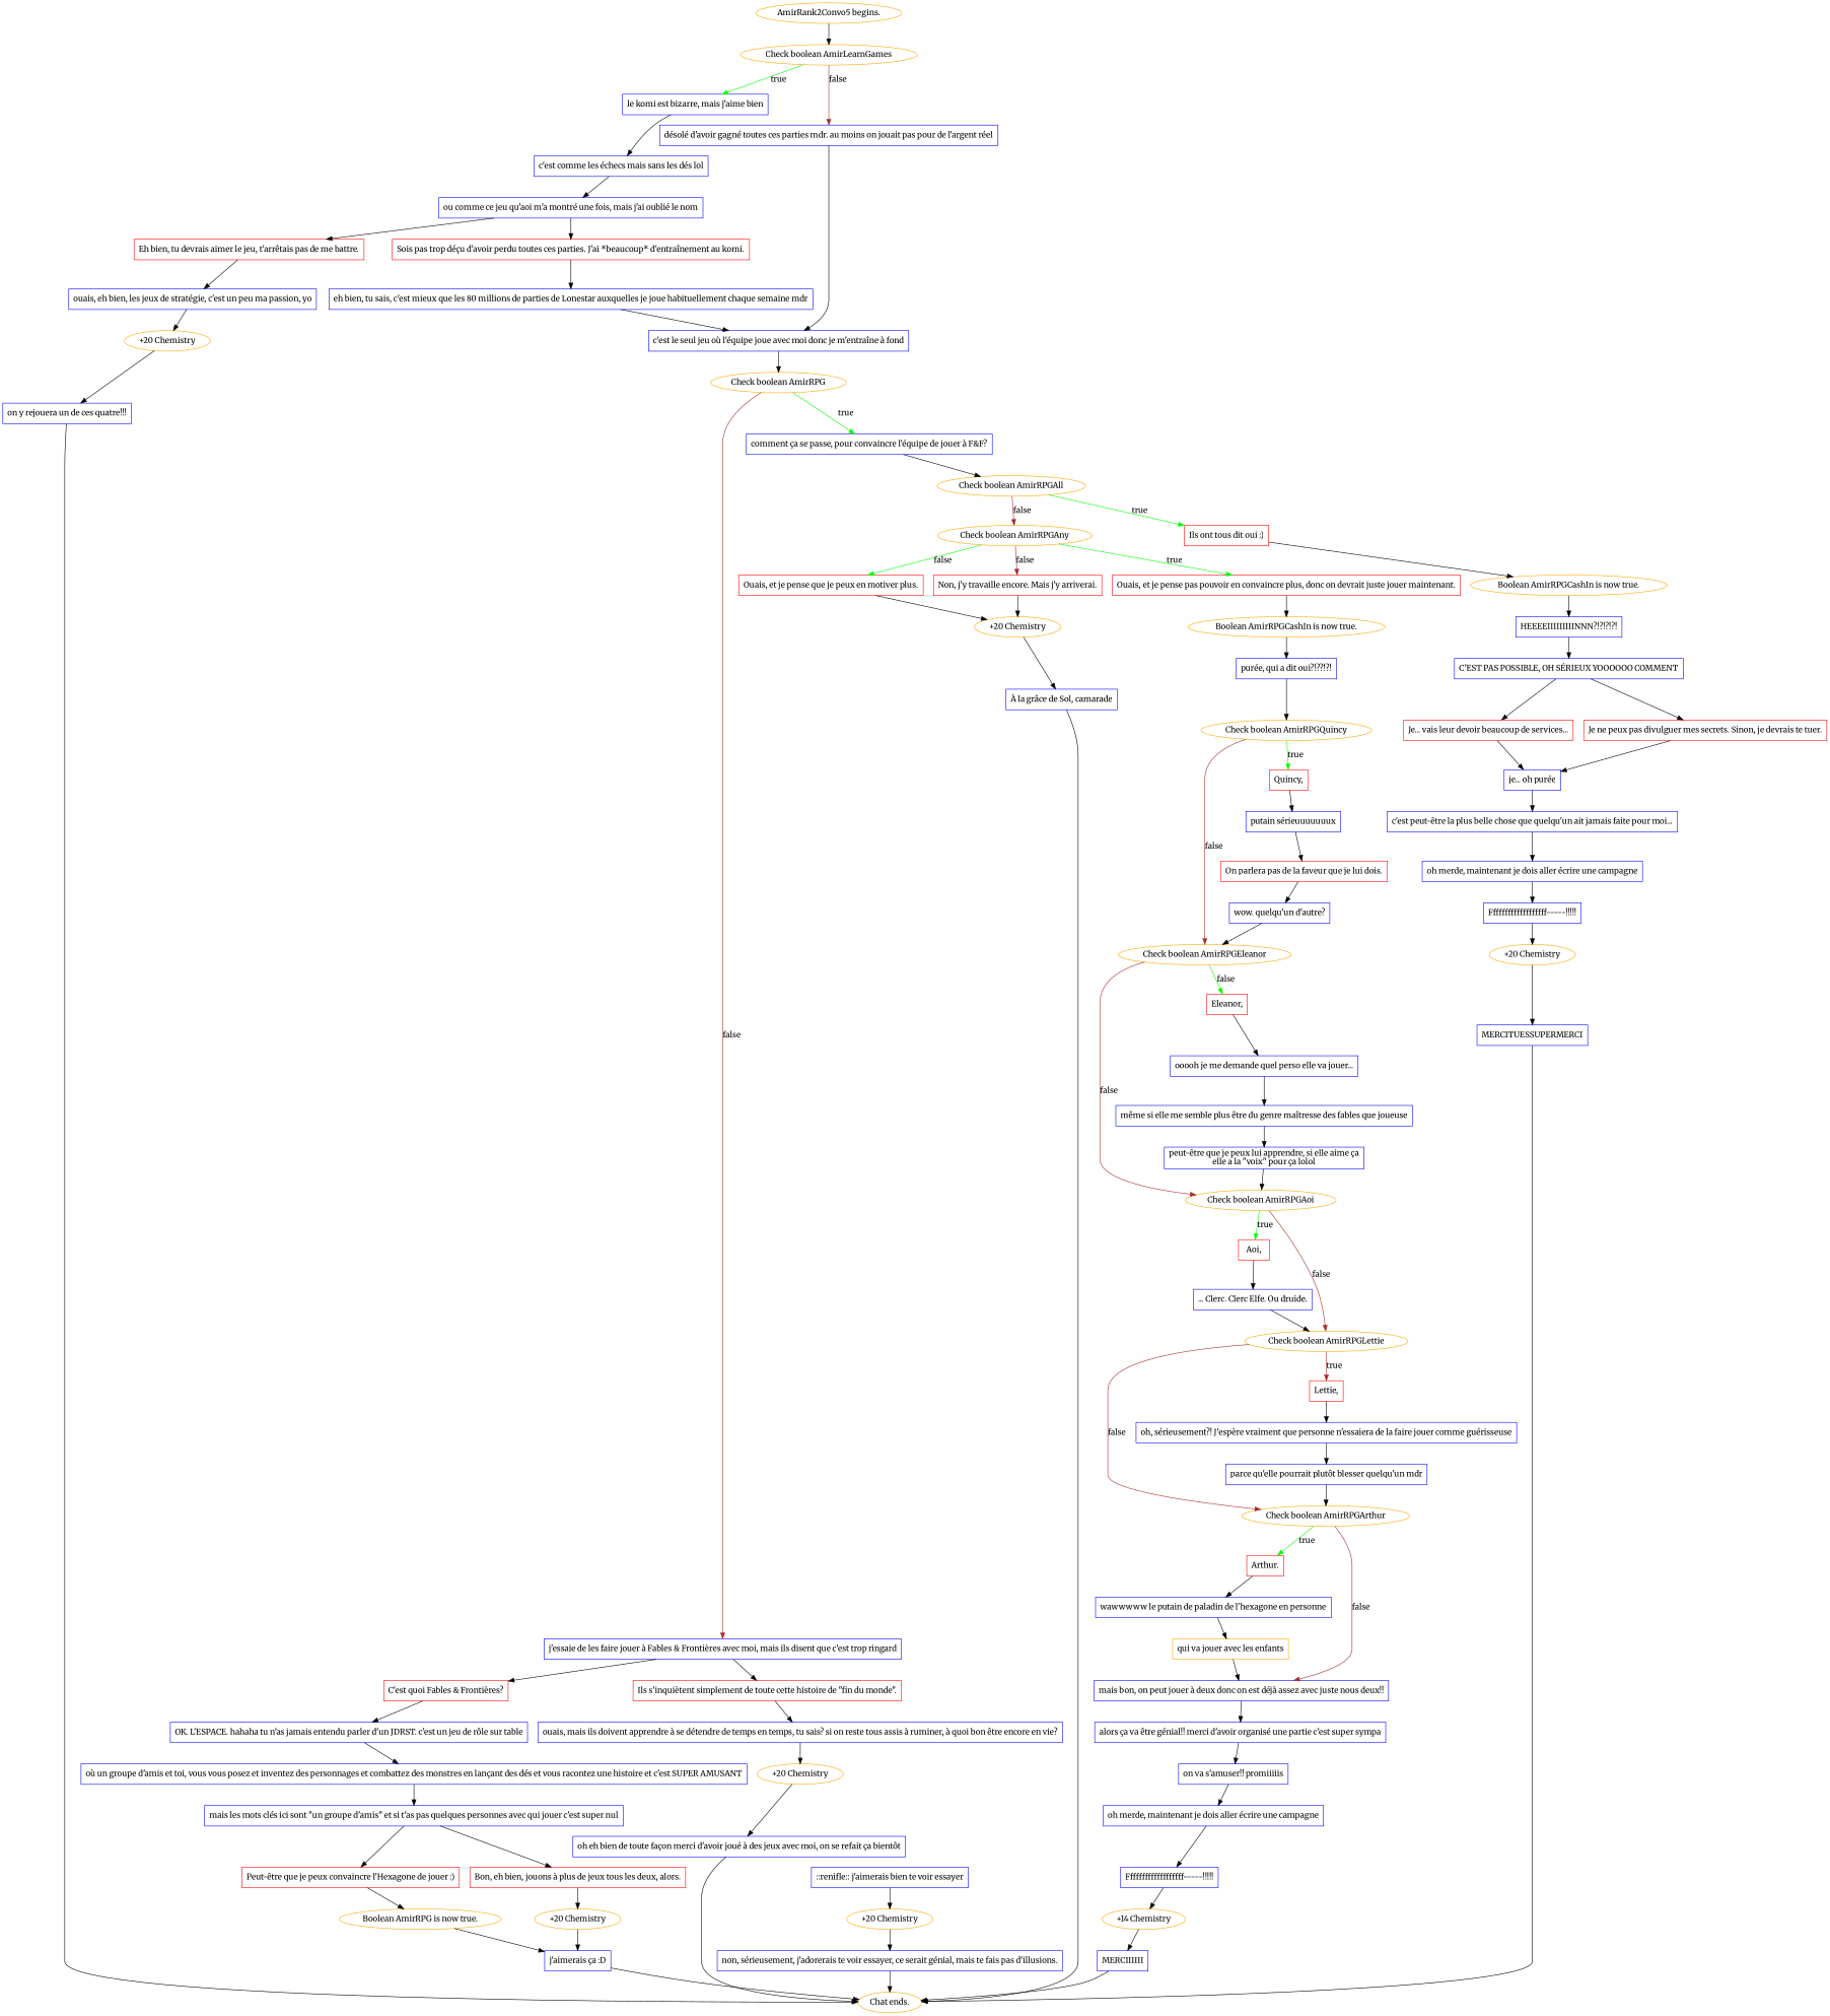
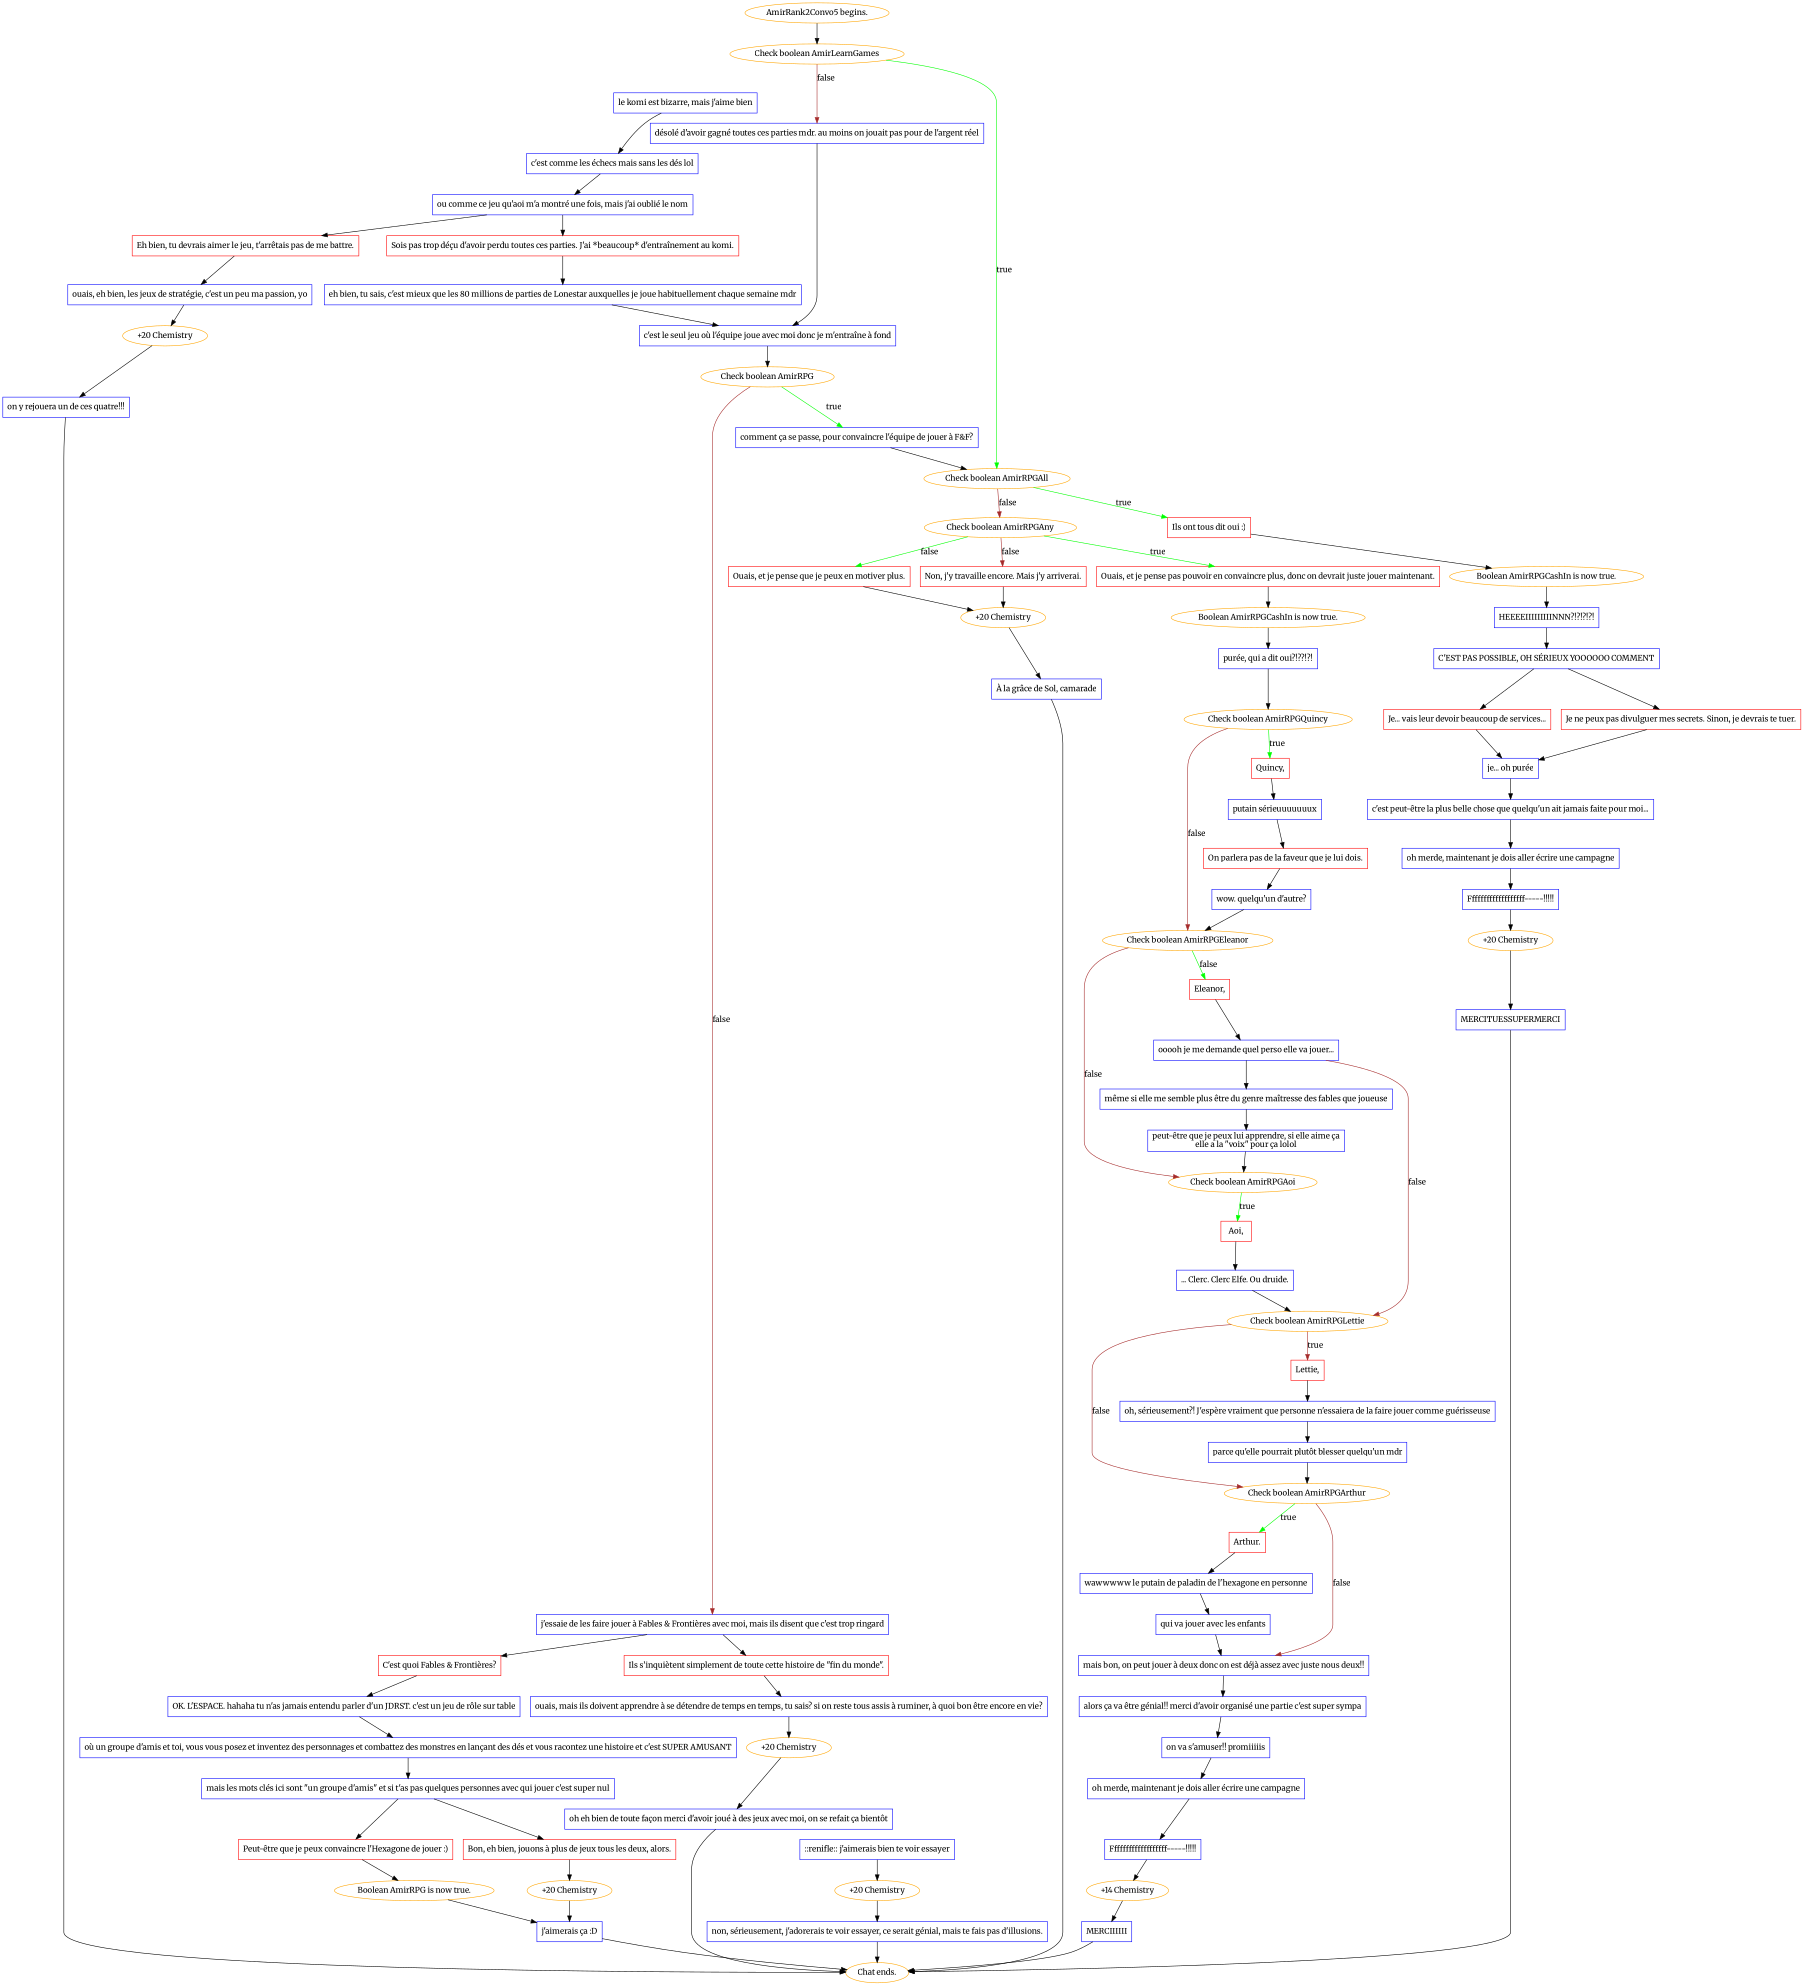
  digraph {
    fontname=Merriweather
    node [color=blue fontname=Merriweather shape=box]
    edge [fontname=Merriweather]
    "AmirRank2Convo5 begins." [color=orange shape=""]
    n2 [color=orange label="Check boolean AmirLearnGames" shape=""]
    n3 [label="le komi est bizarre, mais j'aime bien"]
    n4 [label="désolé d'avoir gagné toutes ces parties mdr. au moins on jouait pas pour de l'argent réel"]
    n5 [label="c'est comme les échecs mais sans les dés lol"]
    n6 [label="c'est le seul jeu où l'équipe joue avec moi donc je m'entraîne à fond"]
    n7 [label="ou comme ce jeu qu'aoi m'a montré une fois, mais j'ai oublié le nom"]
    n8 [color=orange label="Check boolean AmirRPG" shape=""]
    n9 [color=red label="Eh bien, tu devrais aimer le jeu, t'arrêtais pas de me battre."]
    n10 [color=red label="Sois pas trop déçu d'avoir perdu toutes ces parties. J'ai *beaucoup* d'entraînement au komi."]
    n11 [label="comment ça se passe, pour convaincre l'équipe de jouer à F&F?"]
    n12 [label="j'essaie de les faire jouer à Fables & Frontières avec moi, mais ils disent que c'est trop ringard"]
    n13 [label="ouais, eh bien, les jeux de stratégie, c'est un peu ma passion, yo"]
    n14 [label="eh bien, tu sais, c'est mieux que les 80 millions de parties de Lonestar auxquelles je joue habituellement chaque semaine mdr"]
    n15 [color=orange label="Check boolean AmirRPGAll" shape=""]
    n16 [color=red label="C'est quoi Fables & Frontières?"]
    n17 [color=red label="Ils s’inquiètent simplement de toute cette histoire de \"fin du monde\"."]
    n18 [color=orange label="+20 Chemistry" shape=""]
    n19 [color=red label="Ils ont tous dit oui :)"]
    n20 [color=orange label="Check boolean AmirRPGAny" shape=""]
    n21 [label="OK. L'ESPACE. hahaha tu n'as jamais entendu parler d'un JDRST. c'est un jeu de rôle sur table"]
    n22 [label="ouais, mais ils doivent apprendre à se détendre de temps en temps, tu sais? si on reste tous assis à ruminer, à quoi bon être encore en vie?"]
    n23 [label="on y rejouera un de ces quatre!!!"]
    n24 [color=orange label="Boolean AmirRPGCashIn is now true." shape=""]
    n25 [color=red label="Ouais, et je pense pas pouvoir en convaincre plus, donc on devrait juste jouer maintenant."]
    n26 [color=red label="Ouais, et je pense que je peux en motiver plus."]
    n27 [color=red label="Non, j'y travaille encore. Mais j'y arriverai."]
    n28 [label="où un groupe d'amis et toi, vous vous posez et inventez des personnages et combattez des monstres en lançant des dés et vous racontez une histoire et c'est SUPER AMUSANT"]
    n29 [color=orange label="+20 Chemistry" shape=""]
    "Chat ends." [color=orange shape=""]
    n31 [label="HEEEEIIIIIIIIINNN?!?!?!?!"]
    n32 [color=orange label="Boolean AmirRPGCashIn is now true." shape=""]
    n33 [color=orange label="+20 Chemistry" shape=""]
    n34 [label="mais les mots clés ici sont \"un groupe d'amis\" et si t'as pas quelques personnes avec qui jouer c'est super nul"]
    n35 [label="oh eh bien de toute façon merci d'avoir joué à des jeux avec moi, on se refait ça bientôt"]
    n36 [label="C'EST PAS POSSIBLE, OH SÉRIEUX YOOOOOO COMMENT"]
    n37 [label="purée, qui a dit oui?!??!?!"]
    n38 [label="À la grâce de Sol, camarade"]
    n39 [color=red label="Bon, eh bien, jouons à plus de jeux tous les deux, alors."]
    n40 [color=red label="Peut-être que je peux convaincre l'Hexagone de jouer :)"]
    n41 [color=red label="Je... vais leur devoir beaucoup de services..."]
    n42 [color=red label="Je ne peux pas divulguer mes secrets. Sinon, je devrais te tuer."]
    n43 [color=orange label="Check boolean AmirRPGQuincy" shape=""]
    n44 [color=orange label="+20 Chemistry" shape=""]
    n45 [color=orange label="Boolean AmirRPG is now true." shape=""]
    n46 [label="je... oh purée"]
    n47 [color=red label="Quincy,"]
    n48 [color=orange label="Check boolean AmirRPGEleanor" shape=""]
    n49 [label="j'aimerais ça :D"]
    n50 [label="c'est peut-être la plus belle chose que quelqu'un ait jamais faite pour moi..."]
    n51 [label="putain sérieuuuuuuux"]
    n52 [color=red label="Eleanor,"]
    n53 [color=orange label="Check boolean AmirRPGAoi" shape=""]
    n54 [label="::renifle:: j'aimerais bien te voir essayer"]
    n55 [color=orange label="+20 Chemistry" shape=""]
    n56 [label="oh merde, maintenant je dois aller écrire une campagne"]
    n57 [color=red label="On parlera pas de la faveur que je lui dois."]
    n58 [label="ooooh je me demande quel perso elle va jouer..."]
    n59 [color=red label="Aoi,"]
    n60 [color=orange label="Check boolean AmirRPGLettie" shape=""]
    n61 [label="non, sérieusement, j'adorerais te voir essayer, ce serait génial, mais te fais pas d'illusions."]
    n62 [label="Fffffffffffffffffff-----!!!!!"]
    n63 [label="wow. quelqu'un d'autre?"]
    n64 [label="même si elle me semble plus être du genre maîtresse des fables que joueuse"]
    n65 [label="... Clerc. Clerc Elfe. Ou druide."]
    n66 [color=red label="Lettie,"]
    n67 [color=orange label="Check boolean AmirRPGArthur" shape=""]
    n68 [color=orange label="+20 Chemistry" shape=""]
    n69 [label="peut-être que je peux lui apprendre, si elle aime ça\nelle a la \"voix\" pour ça lolol"]
    n70 [label="oh, sérieusement?! J'espère vraiment que personne n'essaiera de la faire jouer comme guérisseuse"]
    n71 [color=red label="Arthur."]
    n72 [label="mais bon, on peut jouer à deux donc on est déjà assez avec juste nous deux!!"]
    n73 [label=MERCITUESSUPERMERCI]
    n74 [label="parce qu'elle pourrait plutôt blesser quelqu'un mdr"]
    n75 [label="wawwwww le putain de paladin de l'hexagone en personne"]
    n76 [label="alors ça va être génial!! merci d'avoir organisé une partie c'est super sympa"]
-   n77 [color=orange label="qui va jouer avec les enfants"]
+   n77 [label="qui va jouer avec les enfants"]
    n78 [label="on va s'amuser!! promiiiiis"]
    n79 [label="oh merde, maintenant je dois aller écrire une campagne"]
    n80 [label="Fffffffffffffffffff-----!!!!!"]
    n81 [color=orange label="+14 Chemistry" shape=""]
    n82 [label=MERCIIIIII]
    "AmirRank2Convo5 begins." -> n2
-   n2 -> n3 [color=green label=true]
+   n2 -> n15 [color=green label=true]
    n2 -> n4 [color=brown label=false]
    n3 -> n5
    n4 -> n6
    n5 -> n7
    n6 -> n8
    n7 -> n9
    n7 -> n10
    n8 -> n11 [color=green label=true]
    n8 -> n12 [color=brown label=false]
    n9 -> n13
    n10 -> n14
    n11 -> n15
    n12 -> n16
    n12 -> n17
    n13 -> n18
    n14 -> n6
    n15 -> n19 [color=green label=true]
    n15 -> n20 [color=brown label=false]
    n16 -> n21
    n17 -> n22
    n18 -> n23
    n19 -> n24
    n20 -> n25 [color=green label=true]
    n20 -> n26 [color=green label=false]
    n20 -> n27 [color=brown label=false]
    n21 -> n28
    n22 -> n29
    n23 -> "Chat ends."
    n24 -> n31
    n25 -> n32
    n26 -> n33
    n27 -> n33
    n28 -> n34
    n29 -> n35
    n31 -> n36
    n32 -> n37
    n33 -> n38
    n34 -> n39
    n34 -> n40
    n35 -> "Chat ends."
    n36 -> n41
    n36 -> n42
    n37 -> n43
    n38 -> "Chat ends."
    n39 -> n44
    n40 -> n45
    n41 -> n46
    n42 -> n46
    n43 -> n47 [color=green label=true]
    n43 -> n48 [color=brown label=false]
    n44 -> n49
    n45 -> n49
    n46 -> n50
    n47 -> n51
    n48 -> n52 [color=green label=false]
    n48 -> n53 [color=brown label=false]
    n49 -> "Chat ends."
    n50 -> n56
    n51 -> n57
    n52 -> n58
    n53 -> n59 [color=green label=true]
-   n53 -> n60 [color=brown label=false]
+   n58 -> n60 [color=brown label=false]
    n54 -> n55
    n55 -> n61
    n56 -> n62
    n57 -> n63
    n58 -> n64
    n59 -> n65
    n60 -> n66 [color=brown label=true]
    n60 -> n67 [color=brown label=false]
    n61 -> "Chat ends."
    n62 -> n68
    n63 -> n48
    n64 -> n69
    n65 -> n60
    n66 -> n70
    n67 -> n71 [color=green label=true]
    n67 -> n72 [color=brown label=false]
    n68 -> n73
    n69 -> n53
    n70 -> n74
    n71 -> n75
    n72 -> n76
    n73 -> "Chat ends."
    n74 -> n67
    n75 -> n77
    n76 -> n78
    n77 -> n72
    n78 -> n79
    n79 -> n80
    n80 -> n81
    n81 -> n82
    n82 -> "Chat ends."
  }
